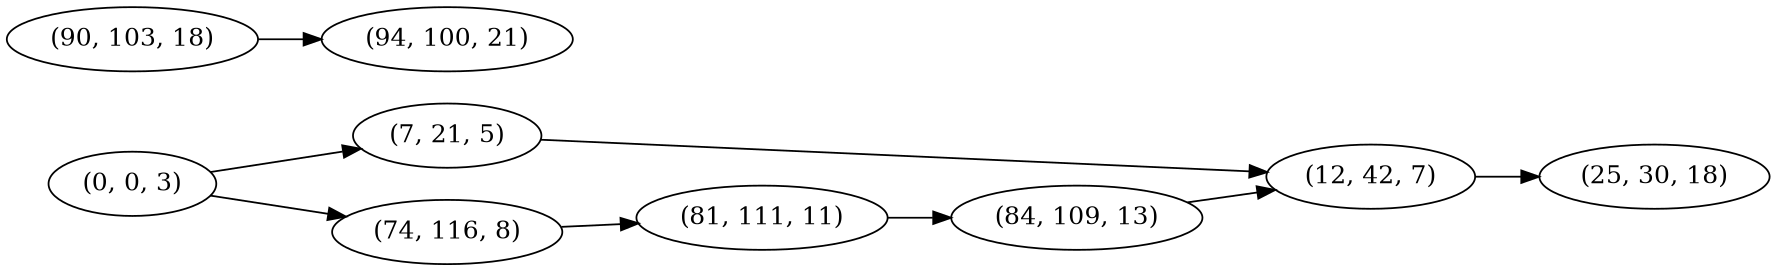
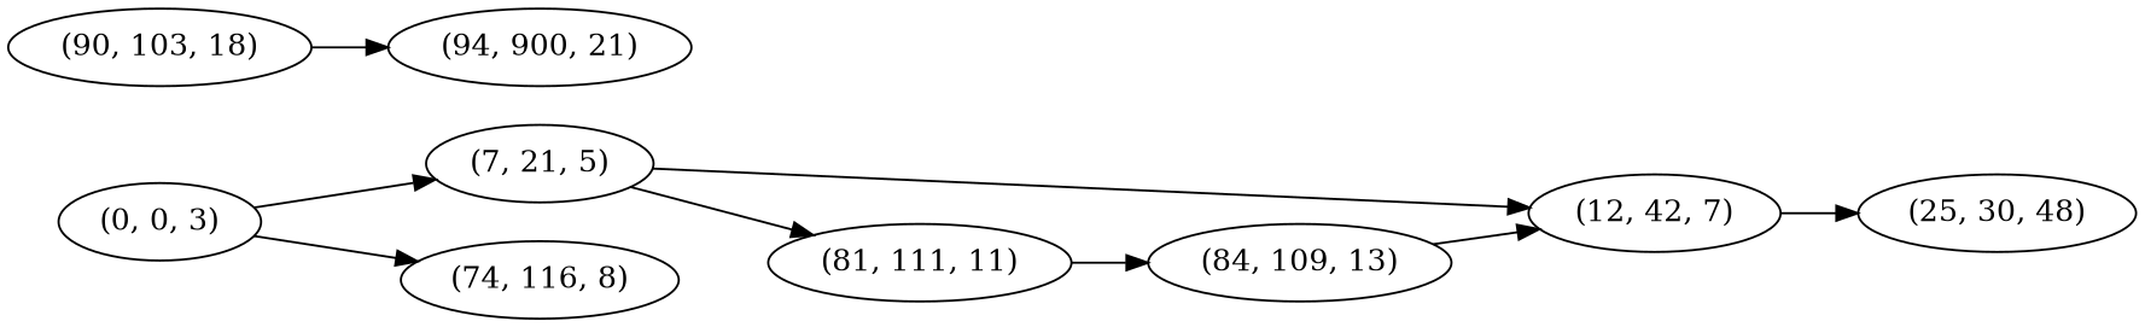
  digraph {
    rankdir=LR
    n1 [label="(0, 0, 3)"]
    n2 [label="(7, 21, 5)"]
    "(74, 116, 8)"
    "(12, 42, 7)"
    n5 [label="(81, 111, 11)"]
-   "(25, 30, 18)"
+   "(25, 30, 18)" [label="(25, 30, 48)"]
    "(84, 109, 13)"
    "(90, 103, 18)"
-   "(94, 100, 21)"
+   "(94, 100, 21)" [label="(94, 900, 21)"]
    n1 -> n2
    n1 -> "(74, 116, 8)"
    n2 -> "(12, 42, 7)"
-   "(74, 116, 8)" -> n5
+   n2 -> n5
    "(12, 42, 7)" -> "(25, 30, 18)"
    n5 -> "(84, 109, 13)"
    "(84, 109, 13)" -> "(12, 42, 7)"
    "(90, 103, 18)" -> "(94, 100, 21)"
  }
